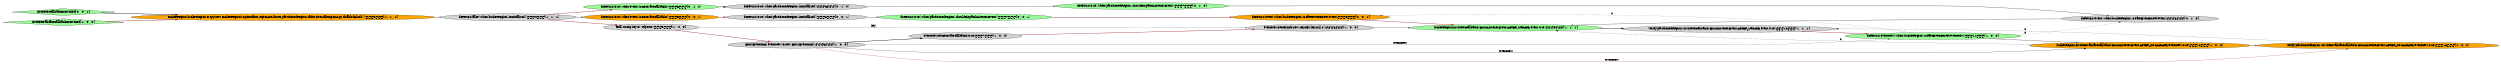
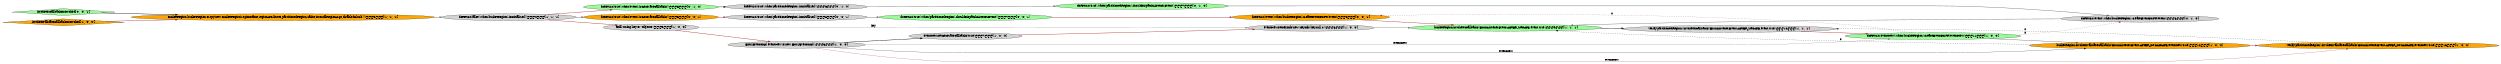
  digraph {
    rankdir=LR
    node [fillcolor=lightgrey shape=ellipse style=filled]
    edge [color=brown style=bold]
    n1 [fillcolor=orange label="BucketRegion bucketRegion = spy(new BucketRegion(regionName,regionAttributes,partitionedRegion,cache,internalRegionArgs,disabledClock()))@@@3@@@['1', '1', '1']"]
    n2 [label="doReturn(false).when(bucketRegion).isInitialized()@@@4@@@['1', '1', '1']"]
    n3 [fillcolor=orange label="doReturn(true).when(event).isGenerateCallbacks()@@@5@@@['0', '0', '1']"]
    n4 [fillcolor=palegreen label="doReturn(true).when(event).isGenerateCallbacks()@@@5@@@['0', '1', '0']"]
    n5 [label="final String key = \"Object0\"@@@5@@@['1', '0', '0']"]
    n6 [fillcolor=palegreen label="doReturn(true).when(partitionedRegion).shouldDispatchListenerEvent()@@@7@@@['0', '1', '0']"]
    n7 [label="doReturn(event).when(bucketRegion).createEventForPR(event)@@@8@@@['0', '1', '0']"]
    n8 [fillcolor=palegreen label="bucketRegion.invokeTXCallbacks(EnumListenerEvent.AFTER_UPDATE,event,true)@@@9@@@['1', '1', '1']"]
    n9 [label="doReturn(true).when(partitionedRegion).isInitialized()@@@6@@@['0', '1', '0']"]
    n10 [fillcolor=palegreen label="invokeTXCallbacksIsInvoked['0', '0', '1']" shape=diamond]
    n11 [label="doReturn(true).when(partitionedRegion).isInitialized()@@@6@@@['0', '0', '1']"]
    n12 [fillcolor=palegreen label="doReturn(true).when(partitionedRegion).shouldDispatchListenerEvent()@@@7@@@['0', '0', '1']"]
    n13 [fillcolor=orange label="bucketRegion.invokeInvalidateCallbacks(EnumListenerEvent.AFTER_INVALIDATE,eventNew,true)@@@12@@@['1', '0', '0']"]
    n14 [fillcolor=orange label="verify(partitionedRegion).invokeInvalidateCallbacks(EnumListenerEvent.AFTER_INVALIDATE,eventNew,true)@@@13@@@['1', '0', '0']"]
    n15 [label="verify(partitionedRegion).invokeTXCallbacks(EnumListenerEvent.AFTER_UPDATE,event,true)@@@10@@@['1', '1', '1']"]
    n16 [fillcolor=palegreen label="doReturn(eventNew).when(bucketRegion).createEventForPR(eventNew)@@@11@@@['1', '0', '0']"]
    n17 [fillcolor=orange label="doReturn(event).when(bucketRegion).createEventForPR(event)@@@8@@@['0', '0', '1']"]
    n18 [label="eventNew.setKeyInfo(new KeyInfo(key,null,0))@@@8@@@['1', '0', '0']"]
    n19 [label="EntryEventImpl eventNew = new EntryEventImpl()@@@6@@@['1', '0', '0']"]
    n20 [label="eventNew.setGenerateCallbacks(true)@@@7@@@['1', '0', '0']"]
-   n21 [fillcolor=palegreen label="invokeInvalidateCallbacksIsInvoked['1', '0', '0']" shape=diamond]
+   n21 [fillcolor=orange label="invokeInvalidateCallbacksIsInvoked['1', '0', '0']" shape=diamond]
    n1 -> n2 [color=gray40]
    n2 -> n3 [color=gray40]
    n2 -> n4
    n2 -> n5
    n3 -> n11
    n4 -> n9 [color=black]
    n5 -> n18 [color=gray40 label=key style=solid]
    n5 -> n19
    n6 -> n7 [color=gray40]
    n7 -> n8 [color=gray40]
    n8 -> n15 [color=black]
    n9 -> n6 [color=gray40]
    n10 -> n1 [color=black]
    n11 -> n12 [color=gray40]
    n12 -> n17
    n13 -> n8 [color=black label=0 style=dashed]
    n13 -> n14
    n14 -> n15 [color=black label=0 style=dashed]
    n15 -> n16
    n16 -> n7 [label=0 style=dashed]
    n16 -> n13 [color=gray40]
    n16 -> n17 [label=0 style=dashed]
    n17 -> n8
    n18 -> n8 [color=gray40]
    n19 -> n13 [color=black label=eventNew style=solid]
    n19 -> n14 [label=eventNew style=solid]
    n19 -> n16 [color=gray40 label=eventNew style=solid]
    n19 -> n20 [color=black]
    n20 -> n18
    n21 -> n1
  }
